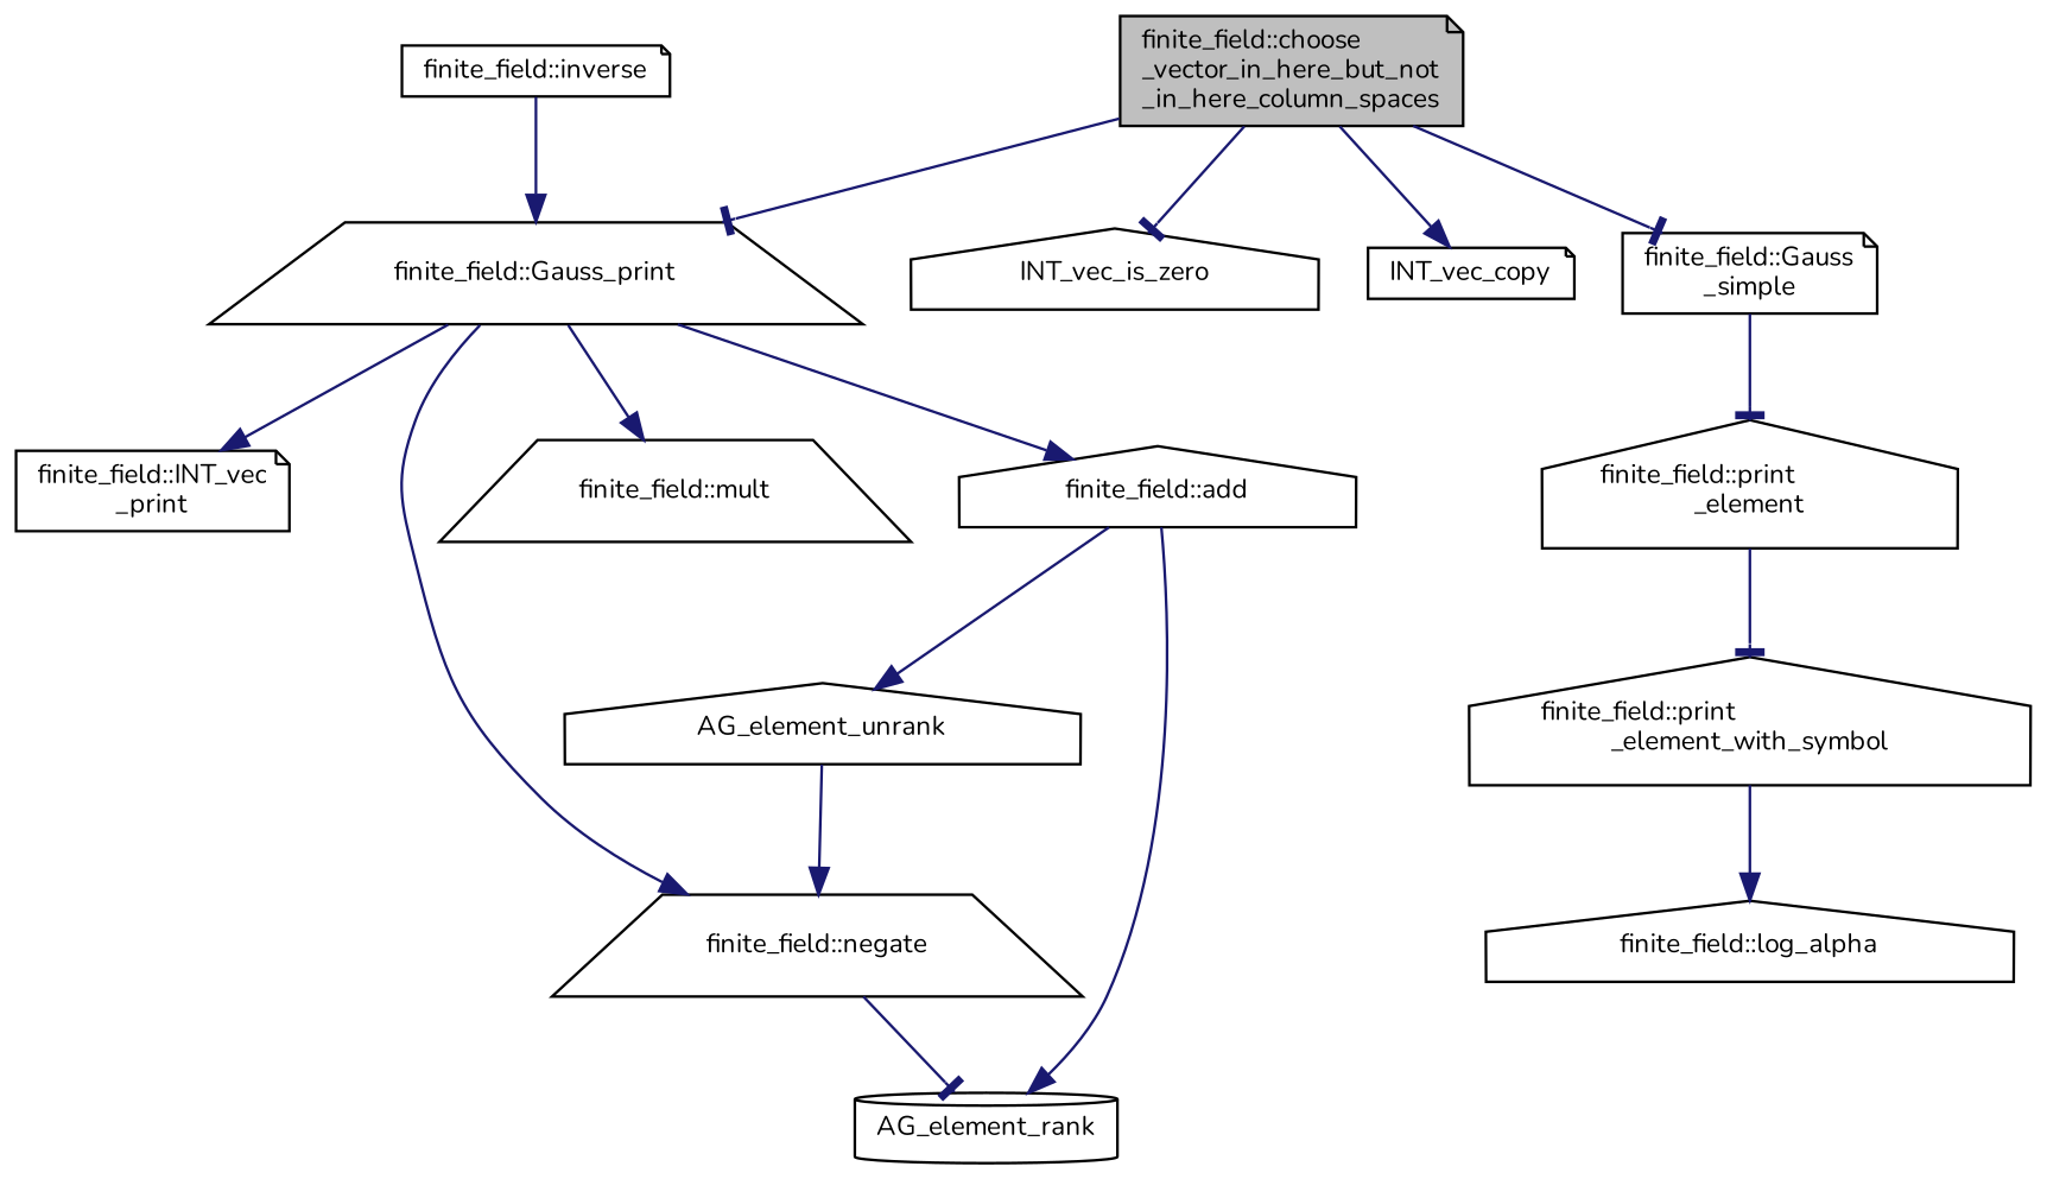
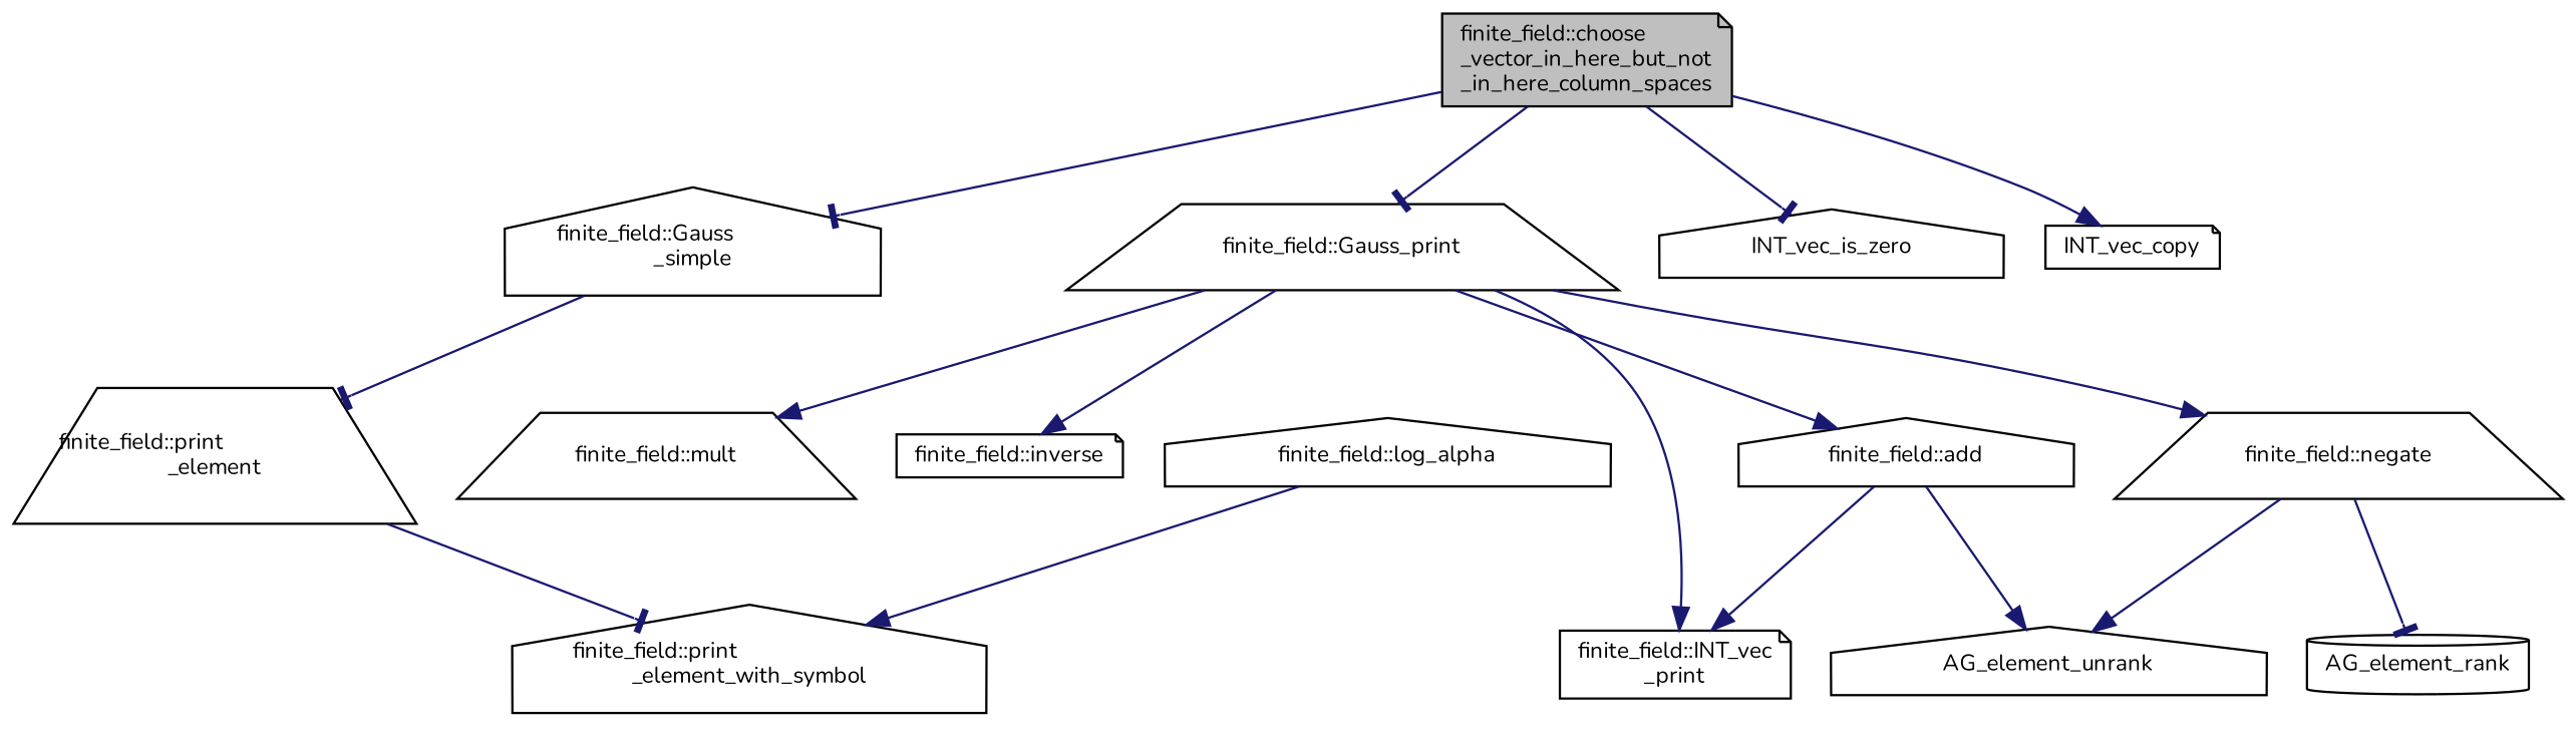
  digraph {
    fontname=Nunito
    rankdir=TB
    node [color=black fillcolor=white fontname=Nunito fontsize=10 shape=note style=filled]
    edge [arrowhead=normal color=midnightblue fontname=Nunito fontsize=10 labelfontname=Helvetica labelfontsize=10 style=solid]
    n1 [fillcolor=grey75 fontcolor=black height=0.2 label="finite_field::choose\l_vector_in_here_but_not\l_in_here_column_spaces" width=0.4]
-   n2 [height=0.2 label="finite_field::Gauss\l_simple" width=0.4]
+   n2 [height=0.2 label="finite_field::Gauss\l_simple" shape=house width=0.4]
    n3 [height=0.2 label="finite_field::Gauss_print" shape=trapezium width=0.4]
    n4 [height=0.2 label=INT_vec_is_zero shape=house width=0.4]
    n5 [height=0.2 label=INT_vec_copy width=0.4]
-   n6 [height=0.2 label="finite_field::print\l_element" shape=house width=0.4]
+   n6 [height=0.2 label="finite_field::print\l_element" shape=trapezium width=0.4]
    n7 [height=0.2 label="finite_field::INT_vec\l_print" width=0.4]
    n8 [height=0.2 label="finite_field::negate" shape=trapezium width=0.4]
    n9 [height=0.2 label="finite_field::mult" shape=trapezium width=0.4]
    n10 [height=0.2 label="finite_field::inverse" width=0.4]
    n11 [height=0.2 label="finite_field::add" shape=house width=0.4]
    n12 [height=0.2 label=AG_element_unrank shape=house width=0.4]
    n13 [height=0.2 label=AG_element_rank shape=cylinder width=0.4]
    n14 [height=0.2 label="finite_field::print\l_element_with_symbol" shape=house width=0.4]
    n15 [height=0.2 label="finite_field::log_alpha" shape=house width=0.4]
    n1 -> n2 [arrowhead=tee]
    n1 -> n3 [arrowhead=tee]
    n1 -> n4 [arrowhead=tee]
    n1 -> n5
    n2 -> n6 [arrowhead=tee]
    n3 -> n7
    n3 -> n8
    n3 -> n9
-   n10 -> n3
+   n3 -> n10
    n3 -> n11
    n6 -> n14 [arrowhead=tee]
-   n12 -> n8
+   n8 -> n12
    n8 -> n13 [arrowhead=tee]
    n11 -> n12
-   n11 -> n13
-   n14 -> n15
+   n11 -> n7
+   n15 -> n14
  }
